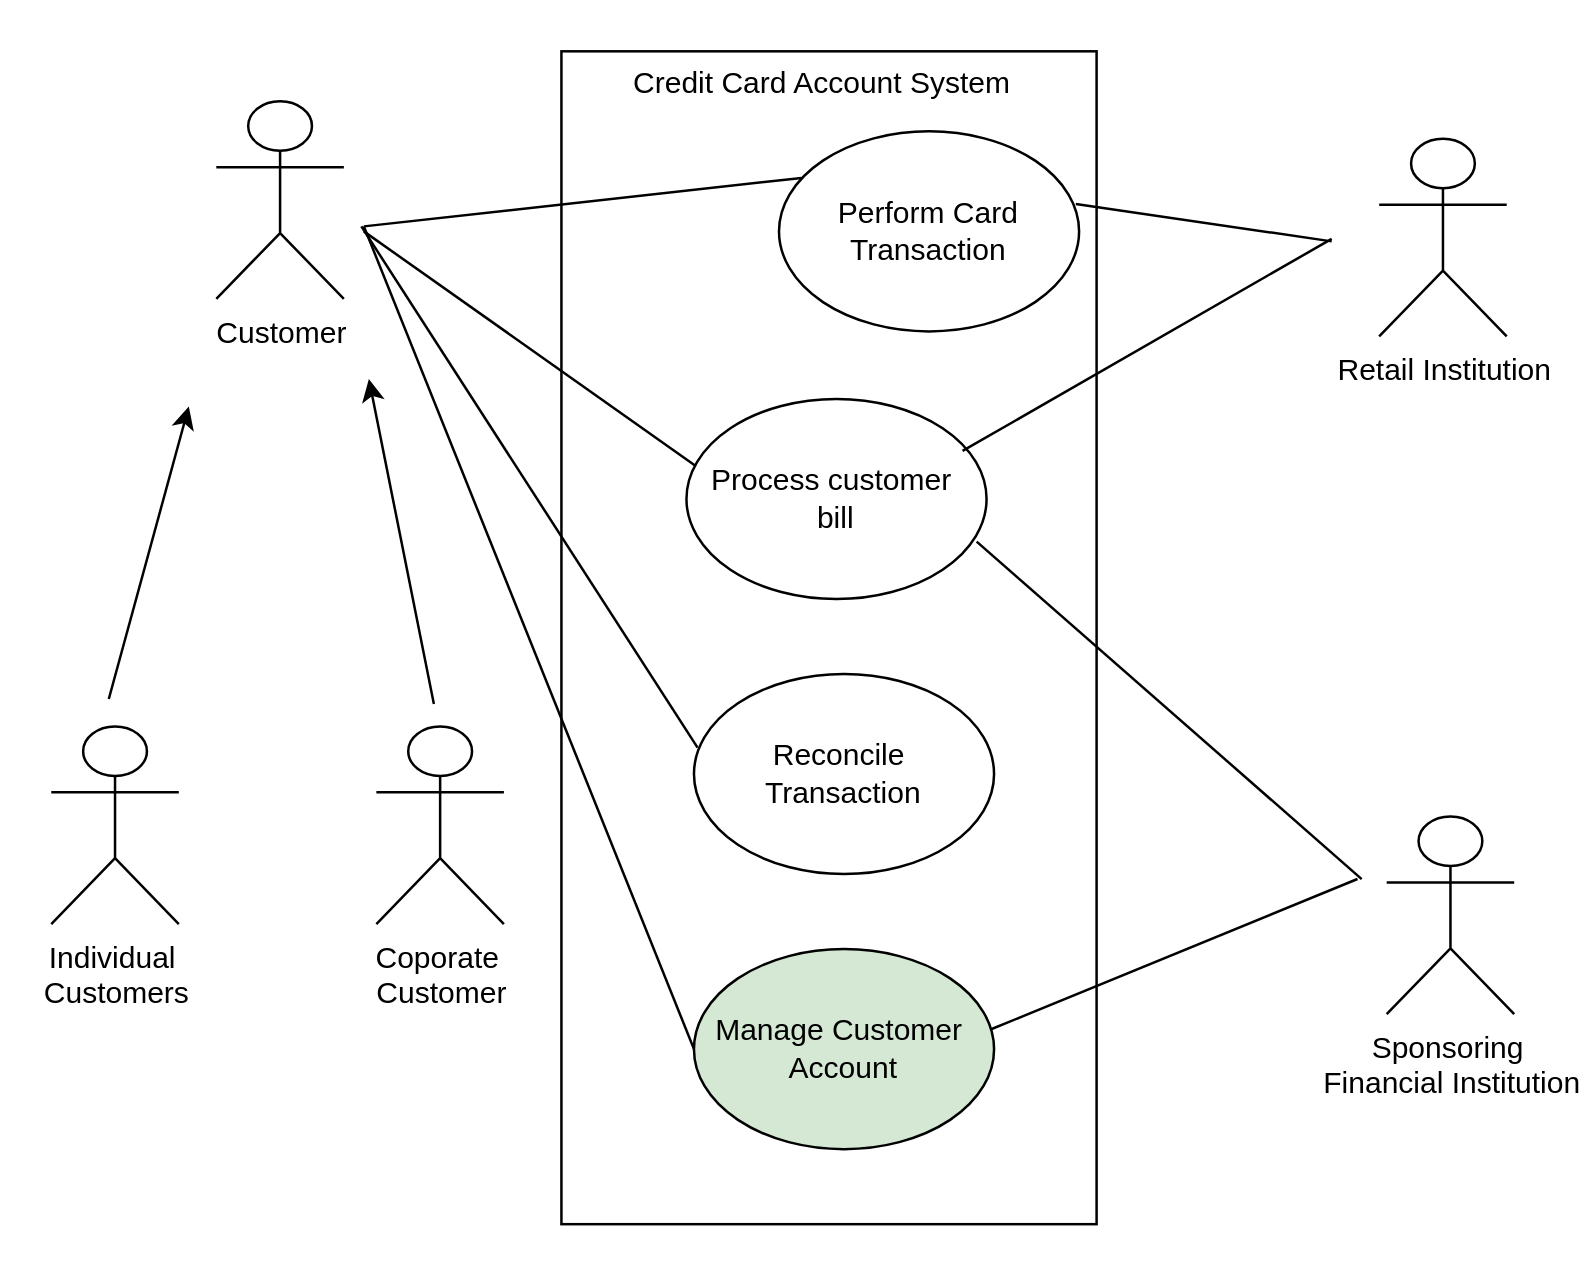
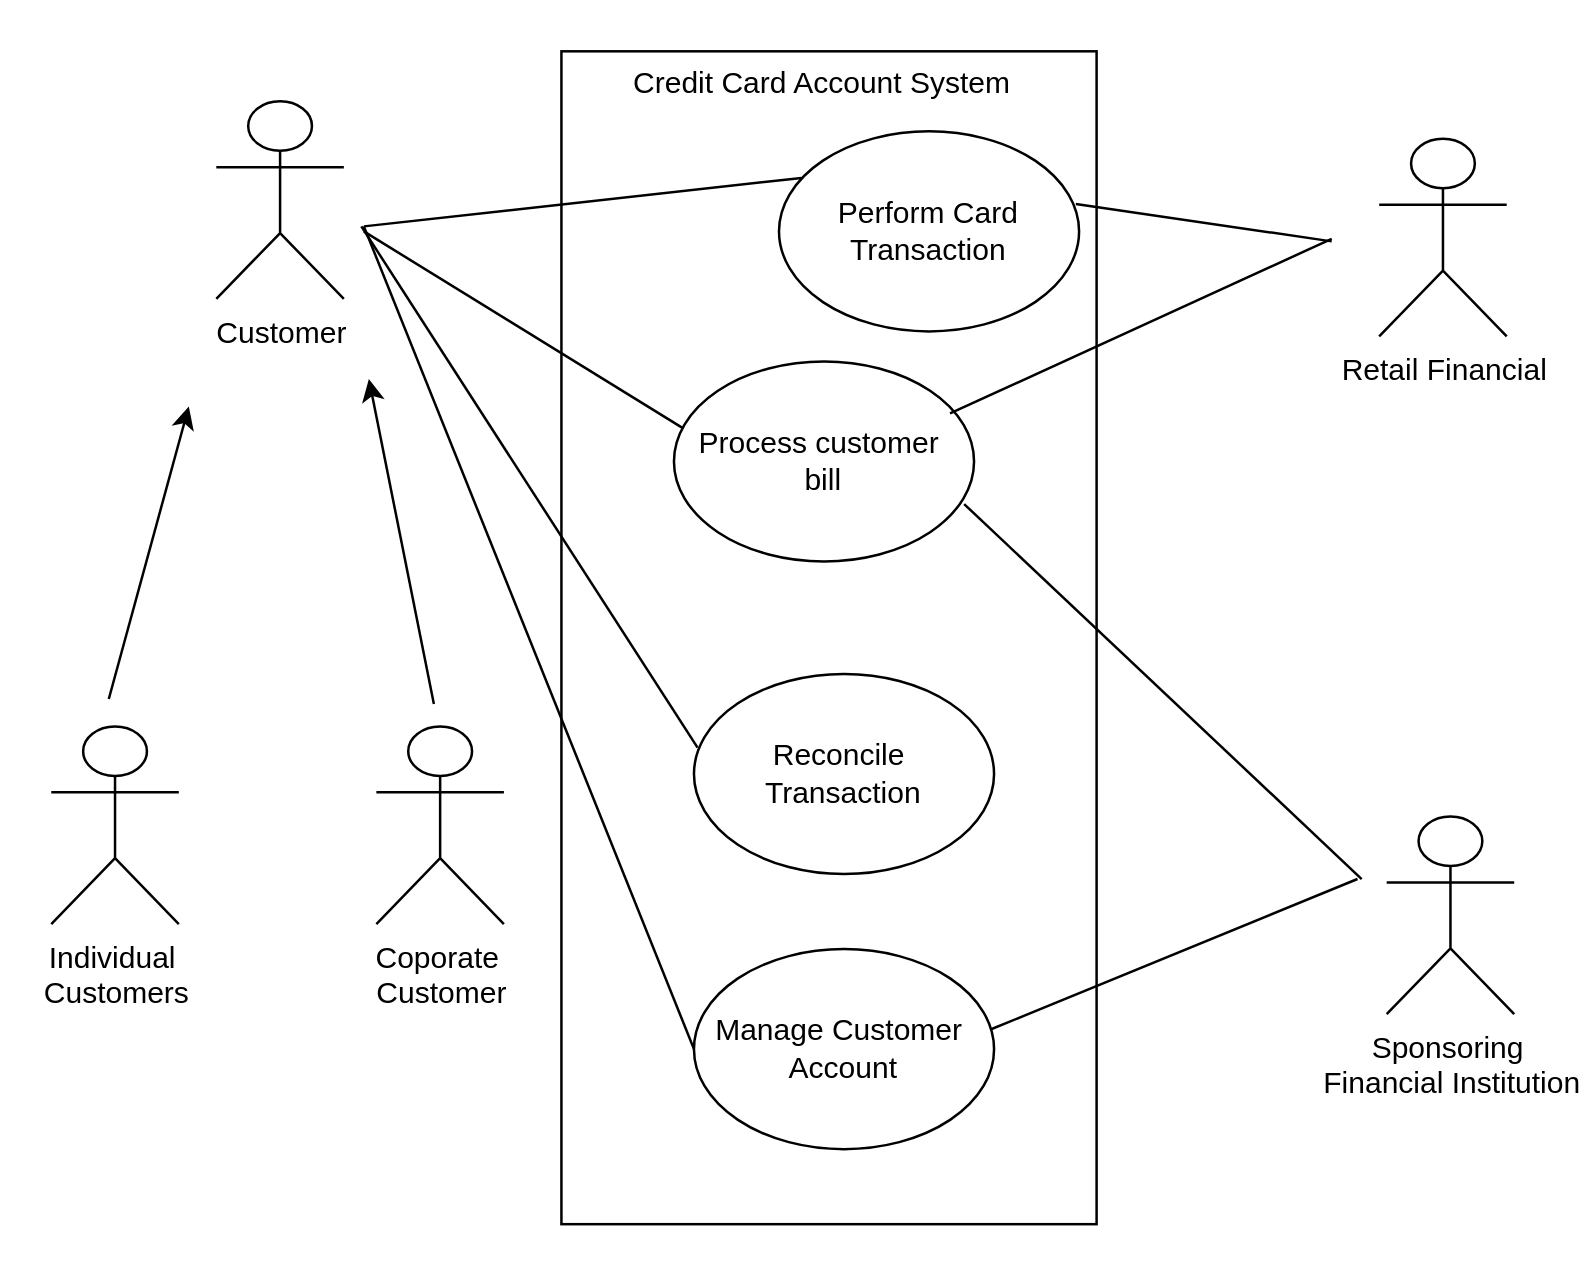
  <mxCell id="0" />
  <mxCell id="1" parent="0" />
  <mxCell id="2" value="" style="rounded=0;whiteSpace=wrap;html=1;labelBackgroundColor=none;" parent="1" vertex="1"><mxGeometry x="224" y="20" width="214" height="469" as="geometry" /></mxCell>
  <mxCell id="3" value="Coporate&amp;nbsp;&lt;div&gt;Customer&lt;/div&gt;" style="shape=umlActor;verticalLabelPosition=bottom;verticalAlign=top;html=1;outlineConnect=0;" vertex="1" parent="1"><mxGeometry x="150" y="290" width="51" height="79" as="geometry" /></mxCell>
  <mxCell id="4" value="" style="endArrow=classic;html=1;rounded=0;" edge="1" parent="1"><mxGeometry width="50" height="50" relative="1" as="geometry"><mxPoint x="43" y="279" as="sourcePoint" /><mxPoint x="75" y="162" as="targetPoint" /></mxGeometry></mxCell>
  <mxCell id="5" value="" style="endArrow=classic;html=1;rounded=0;" edge="1" parent="1"><mxGeometry width="50" height="50" relative="1" as="geometry"><mxPoint x="173" y="281" as="sourcePoint" /><mxPoint x="147" y="151" as="targetPoint" /></mxGeometry></mxCell>
  <mxCell id="6" value="Perform Card Transaction" style="ellipse;whiteSpace=wrap;html=1;" vertex="1" parent="1"><mxGeometry x="311" y="52" width="120" height="80" as="geometry" /></mxCell>
- <mxCell id="7" value="Process customer&amp;nbsp;&lt;div&gt;bill&lt;/div&gt;" style="ellipse;whiteSpace=wrap;html=1;" vertex="1" parent="1"><mxGeometry x="274" y="159" width="120" height="80" as="geometry" /></mxCell>
+ <mxCell id="7" value="Process customer&amp;nbsp;&lt;div&gt;bill&lt;/div&gt;" style="ellipse;whiteSpace=wrap;html=1;" vertex="1" parent="1"><mxGeometry x="269" y="144" width="120" height="80" as="geometry" /></mxCell>
  <mxCell id="8" value="Reconcile&amp;nbsp;&lt;div&gt;Transaction&lt;/div&gt;" style="ellipse;whiteSpace=wrap;html=1;" vertex="1" parent="1"><mxGeometry x="277" y="269" width="120" height="80" as="geometry" /></mxCell>
- <mxCell id="9" value="Manage Customer&amp;nbsp;&lt;div&gt;Account&lt;/div&gt;" style="ellipse;whiteSpace=wrap;html=1;fillColor=#d5e8d4;" vertex="1" parent="1"><mxGeometry x="277" y="379" width="120" height="80" as="geometry" /></mxCell>
+ <mxCell id="9" value="Manage Customer&amp;nbsp;&lt;div&gt;Account&lt;/div&gt;" style="ellipse;whiteSpace=wrap;html=1;" vertex="1" parent="1"><mxGeometry x="277" y="379" width="120" height="80" as="geometry" /></mxCell>
  <mxCell id="10" value="Individual&amp;nbsp;&lt;div&gt;Customers&lt;/div&gt;" style="shape=umlActor;verticalLabelPosition=bottom;verticalAlign=top;html=1;outlineConnect=0;" vertex="1" parent="1"><mxGeometry x="20" y="290" width="51" height="79" as="geometry" /></mxCell>
  <mxCell id="11" value="Customer" style="shape=umlActor;verticalLabelPosition=bottom;verticalAlign=top;html=1;outlineConnect=0;" vertex="1" parent="1"><mxGeometry x="86" y="40" width="51" height="79" as="geometry" /></mxCell>
- <mxCell id="12" value="Retail Institution" style="shape=umlActor;verticalLabelPosition=bottom;verticalAlign=top;html=1;outlineConnect=0;" vertex="1" parent="1"><mxGeometry x="551" y="55" width="51" height="79" as="geometry" /></mxCell>
+ <mxCell id="12" value="Retail Financial" style="shape=umlActor;verticalLabelPosition=bottom;verticalAlign=top;html=1;outlineConnect=0;" vertex="1" parent="1"><mxGeometry x="551" y="55" width="51" height="79" as="geometry" /></mxCell>
  <mxCell id="13" value="Sponsoring&amp;nbsp;&lt;div&gt;Financial Institution&lt;/div&gt;" style="shape=umlActor;verticalLabelPosition=bottom;verticalAlign=top;html=1;outlineConnect=0;" vertex="1" parent="1"><mxGeometry x="554" y="326" width="51" height="79" as="geometry" /></mxCell>
  <mxCell id="14" value="" style="endArrow=none;html=1;rounded=0;entryX=0.012;entryY=0.368;entryDx=0;entryDy=0;entryPerimeter=0;" edge="1" parent="1" target="8"><mxGeometry width="50" height="50" relative="1" as="geometry"><mxPoint x="144" y="90" as="sourcePoint" /><mxPoint x="206" y="40" as="targetPoint" /></mxGeometry></mxCell>
  <mxCell id="15" value="" style="endArrow=none;html=1;rounded=0;entryX=0.075;entryY=0.233;entryDx=0;entryDy=0;entryPerimeter=0;" edge="1" parent="1" target="6"><mxGeometry width="50" height="50" relative="1" as="geometry"><mxPoint x="145" y="90" as="sourcePoint" /><mxPoint x="195" y="40" as="targetPoint" /></mxGeometry></mxCell>
  <mxCell id="16" value="" style="endArrow=none;html=1;rounded=0;entryX=0.031;entryY=0.335;entryDx=0;entryDy=0;entryPerimeter=0;" edge="1" parent="1" target="7"><mxGeometry width="50" height="50" relative="1" as="geometry"><mxPoint x="145" y="92" as="sourcePoint" /><mxPoint x="290" y="76" as="targetPoint" /></mxGeometry></mxCell>
  <mxCell id="17" value="" style="endArrow=none;html=1;rounded=0;entryX=0;entryY=0.5;entryDx=0;entryDy=0;" edge="1" parent="1" target="9"><mxGeometry width="50" height="50" relative="1" as="geometry"><mxPoint x="145" y="90" as="sourcePoint" /><mxPoint x="195" y="43" as="targetPoint" /></mxGeometry></mxCell>
  <mxCell id="18" value="" style="endArrow=none;html=1;rounded=0;exitX=0.92;exitY=0.26;exitDx=0;exitDy=0;exitPerimeter=0;" edge="1" parent="1" source="7"><mxGeometry width="50" height="50" relative="1" as="geometry"><mxPoint x="482" y="145" as="sourcePoint" /><mxPoint x="532" y="95" as="targetPoint" /></mxGeometry></mxCell>
  <mxCell id="19" value="" style="endArrow=none;html=1;rounded=0;exitX=0.989;exitY=0.363;exitDx=0;exitDy=0;exitPerimeter=0;" edge="1" parent="1" source="6"><mxGeometry width="50" height="50" relative="1" as="geometry"><mxPoint x="332" y="170" as="sourcePoint" /><mxPoint x="532" y="96" as="targetPoint" /></mxGeometry></mxCell>
  <mxCell id="20" value="" style="endArrow=none;html=1;rounded=0;entryX=0.967;entryY=0.713;entryDx=0;entryDy=0;entryPerimeter=0;" edge="1" parent="1" target="7"><mxGeometry width="50" height="50" relative="1" as="geometry"><mxPoint x="544" y="351" as="sourcePoint" /><mxPoint x="534" y="263" as="targetPoint" /></mxGeometry></mxCell>
  <mxCell id="21" value="" style="endArrow=none;html=1;rounded=0;exitX=0.988;exitY=0.402;exitDx=0;exitDy=0;exitPerimeter=0;" edge="1" parent="1" source="9"><mxGeometry width="50" height="50" relative="1" as="geometry"><mxPoint x="391" y="328" as="sourcePoint" /><mxPoint x="542.32" y="350.96" as="targetPoint" /></mxGeometry></mxCell>
  <mxCell id="22" value="Credit Card Account System" style="text;html=1;align=center;verticalAlign=middle;resizable=0;points=[];autosize=1;strokeColor=none;fillColor=none;" vertex="1" parent="1"><mxGeometry x="239" y="20" width="178" height="26" as="geometry" /></mxCell>
